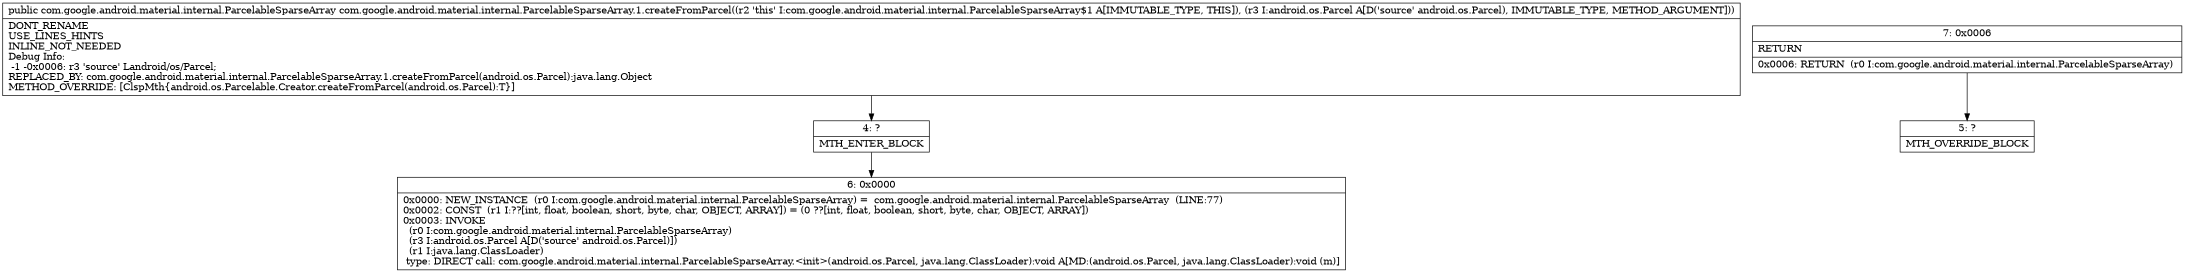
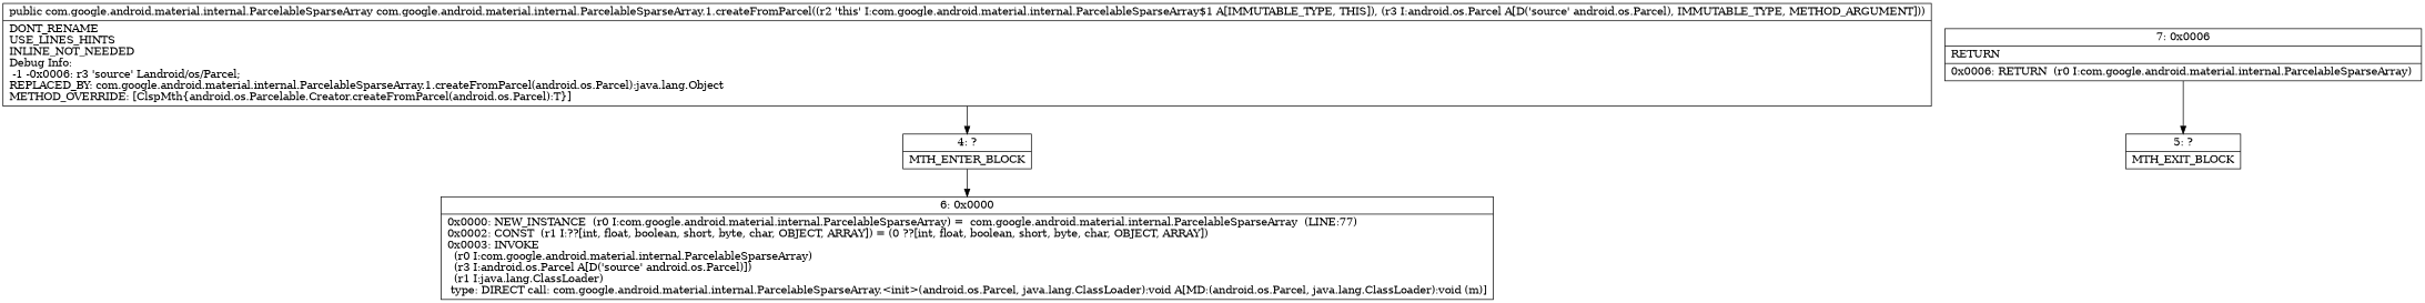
  digraph {
    node [shape=record]
    n1 [label="{4\:\ ?|MTH_ENTER_BLOCK\l}"]
    n2 [label="{6\:\ 0x0000|0x0000: NEW_INSTANCE  (r0 I:com.google.android.material.internal.ParcelableSparseArray) =  com.google.android.material.internal.ParcelableSparseArray  (LINE:77)\l0x0002: CONST  (r1 I:??[int, float, boolean, short, byte, char, OBJECT, ARRAY]) = (0 ??[int, float, boolean, short, byte, char, OBJECT, ARRAY]) \l0x0003: INVOKE  \l  (r0 I:com.google.android.material.internal.ParcelableSparseArray)\l  (r3 I:android.os.Parcel A[D('source' android.os.Parcel)])\l  (r1 I:java.lang.ClassLoader)\l type: DIRECT call: com.google.android.material.internal.ParcelableSparseArray.\<init\>(android.os.Parcel, java.lang.ClassLoader):void A[MD:(android.os.Parcel, java.lang.ClassLoader):void (m)]\l}"]
    n3 [label="{7\:\ 0x0006|RETURN\l|0x0006: RETURN  (r0 I:com.google.android.material.internal.ParcelableSparseArray) \l}"]
-   n4 [label="{5\:\ ?|MTH_OVERRIDE_BLOCK\l}"]
+   n4 [label="{5\:\ ?|MTH_EXIT_BLOCK\l}"]
    n5 [label="{public com.google.android.material.internal.ParcelableSparseArray com.google.android.material.internal.ParcelableSparseArray.1.createFromParcel((r2 'this' I:com.google.android.material.internal.ParcelableSparseArray$1 A[IMMUTABLE_TYPE, THIS]), (r3 I:android.os.Parcel A[D('source' android.os.Parcel), IMMUTABLE_TYPE, METHOD_ARGUMENT]))  | DONT_RENAME\lUSE_LINES_HINTS\lINLINE_NOT_NEEDED\lDebug Info:\l  \-1 \-0x0006: r3 'source' Landroid\/os\/Parcel;\lREPLACED_BY: com.google.android.material.internal.ParcelableSparseArray.1.createFromParcel(android.os.Parcel):java.lang.Object\lMETHOD_OVERRIDE: [ClspMth\{android.os.Parcelable.Creator.createFromParcel(android.os.Parcel):T\}]\l}"]
    n1 -> n2
    n3 -> n4
    n5 -> n1
  }
